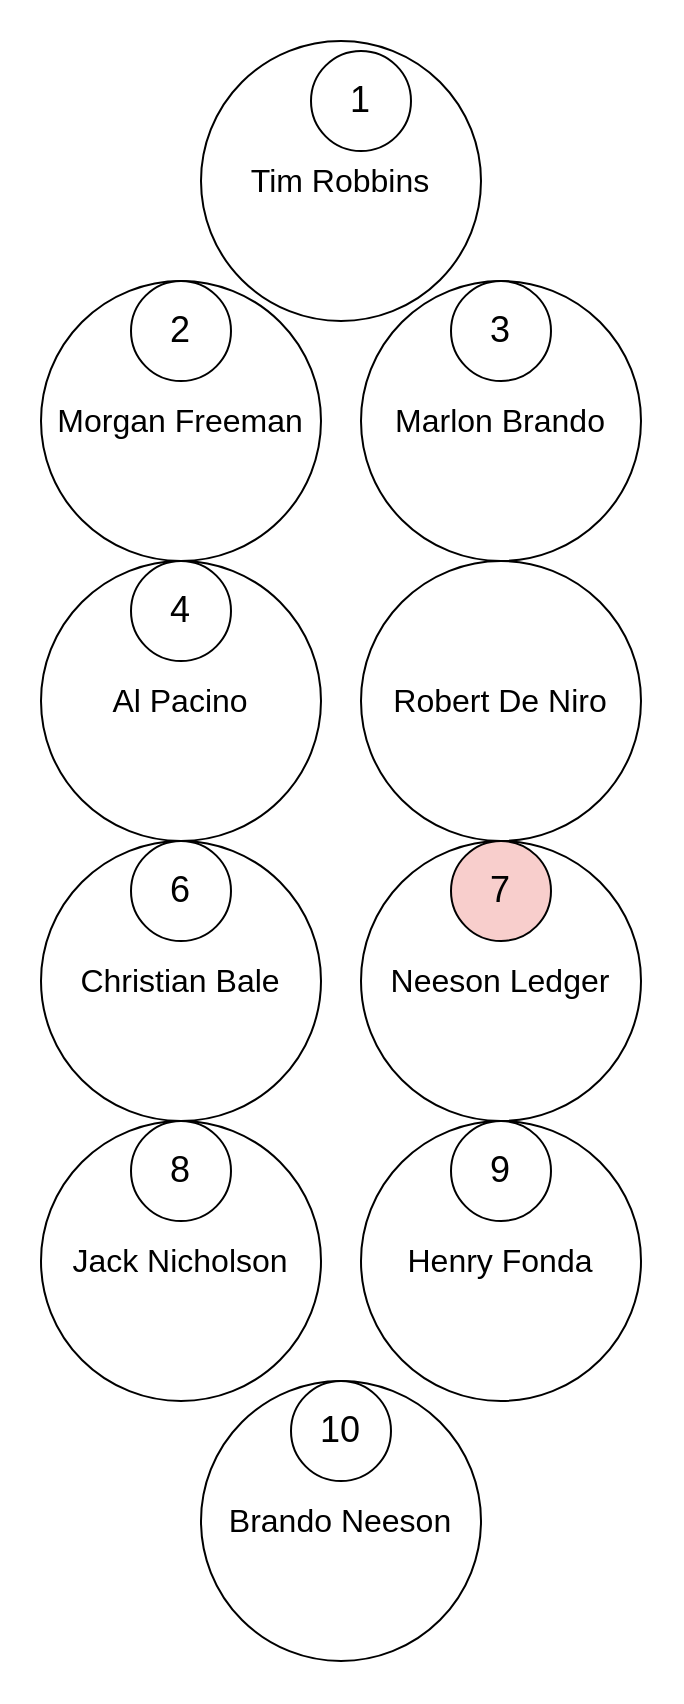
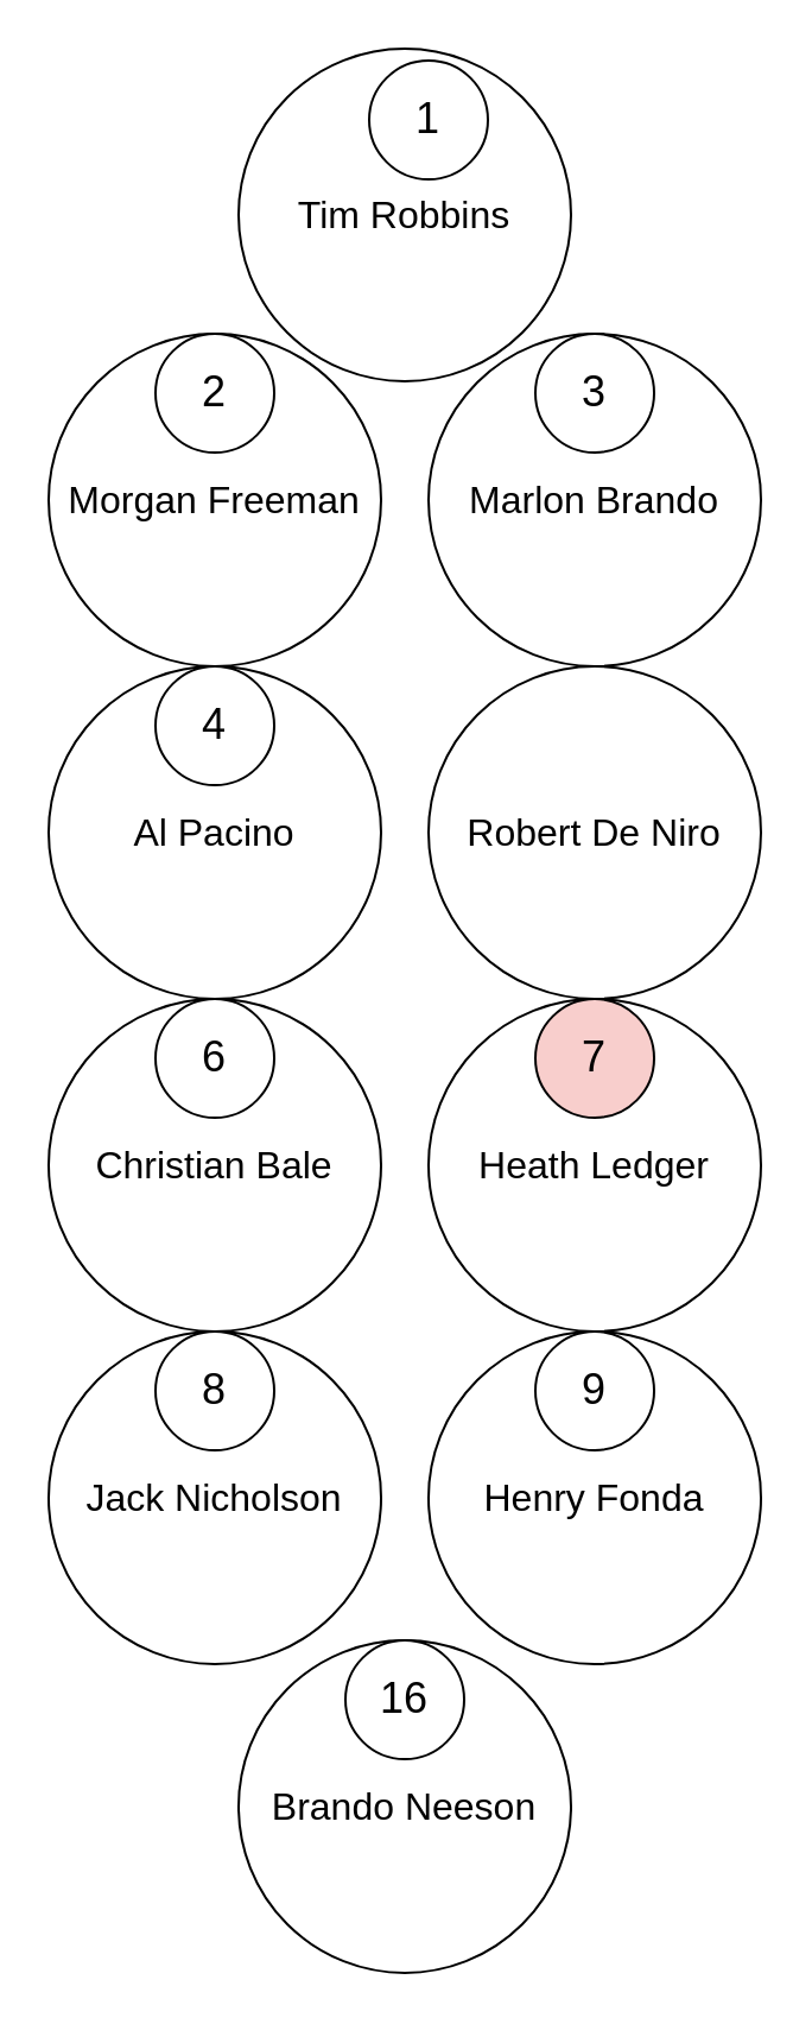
  <mxCell id="0" />
  <mxCell id="1" parent="0" />
  <mxCell id="2" value="&lt;font style=&quot;font-size: 16px;&quot;&gt;Morgan Freeman&lt;/font&gt;" style="ellipse;whiteSpace=wrap;html=1;aspect=fixed;" vertex="1" parent="1"><mxGeometry x="20" y="140" width="140" height="140" as="geometry" /></mxCell>
  <mxCell id="3" value="&lt;font style=&quot;font-size: 18px;&quot;&gt;2&lt;/font&gt;" style="ellipse;whiteSpace=wrap;html=1;aspect=fixed;" vertex="1" parent="1"><mxGeometry x="65" y="140" width="50" height="50" as="geometry" /></mxCell>
  <mxCell id="4" value="&lt;font style=&quot;font-size: 16px;&quot;&gt;Tim Robbins&lt;/font&gt;" style="ellipse;whiteSpace=wrap;html=1;aspect=fixed;" vertex="1" parent="1"><mxGeometry x="100" y="20" width="140" height="140" as="geometry" /></mxCell>
  <mxCell id="5" value="&lt;font style=&quot;font-size: 18px;&quot;&gt;1&lt;/font&gt;" style="ellipse;whiteSpace=wrap;html=1;aspect=fixed;" vertex="1" parent="1"><mxGeometry x="155" y="25" width="50" height="50" as="geometry" /></mxCell>
  <mxCell id="6" value="&lt;font style=&quot;font-size: 16px;&quot;&gt;Marlon Brando&lt;/font&gt;" style="ellipse;whiteSpace=wrap;html=1;aspect=fixed;" vertex="1" parent="1"><mxGeometry x="180" y="140" width="140" height="140" as="geometry" /></mxCell>
  <mxCell id="7" value="&lt;font style=&quot;font-size: 18px;&quot;&gt;3&lt;/font&gt;" style="ellipse;whiteSpace=wrap;html=1;aspect=fixed;" vertex="1" parent="1"><mxGeometry x="225" y="140" width="50" height="50" as="geometry" /></mxCell>
  <mxCell id="8" value="&lt;font style=&quot;font-size: 16px;&quot;&gt;Al Pacino&lt;/font&gt;" style="ellipse;whiteSpace=wrap;html=1;aspect=fixed;" vertex="1" parent="1"><mxGeometry x="20" y="280" width="140" height="140" as="geometry" /></mxCell>
  <mxCell id="9" value="&lt;font style=&quot;font-size: 18px;&quot;&gt;4&lt;/font&gt;" style="ellipse;whiteSpace=wrap;html=1;aspect=fixed;" vertex="1" parent="1"><mxGeometry x="65" y="280" width="50" height="50" as="geometry" /></mxCell>
  <mxCell id="10" value="&lt;font style=&quot;font-size: 16px;&quot;&gt;Robert De Niro&lt;/font&gt;" style="ellipse;whiteSpace=wrap;html=1;aspect=fixed;" vertex="1" parent="1"><mxGeometry x="180" y="280" width="140" height="140" as="geometry" /></mxCell>
  <mxCell id="11" value="&lt;font style=&quot;font-size: 16px;&quot;&gt;Christian Bale&lt;/font&gt;" style="ellipse;whiteSpace=wrap;html=1;aspect=fixed;" vertex="1" parent="1"><mxGeometry x="20" y="420" width="140" height="140" as="geometry" /></mxCell>
  <mxCell id="12" value="&lt;font style=&quot;font-size: 18px;&quot;&gt;6&lt;/font&gt;" style="ellipse;whiteSpace=wrap;html=1;aspect=fixed;" vertex="1" parent="1"><mxGeometry x="65" y="420" width="50" height="50" as="geometry" /></mxCell>
- <mxCell id="13" value="&lt;font style=&quot;font-size: 16px;&quot;&gt;Neeson Ledger&lt;/font&gt;" style="ellipse;whiteSpace=wrap;html=1;aspect=fixed;" vertex="1" parent="1"><mxGeometry x="180" y="420" width="140" height="140" as="geometry" /></mxCell>
+ <mxCell id="13" value="&lt;font style=&quot;font-size: 16px;&quot;&gt;Heath Ledger&lt;/font&gt;" style="ellipse;whiteSpace=wrap;html=1;aspect=fixed;" vertex="1" parent="1"><mxGeometry x="180" y="420" width="140" height="140" as="geometry" /></mxCell>
  <mxCell id="14" value="&lt;font style=&quot;font-size: 18px;&quot;&gt;7&lt;/font&gt;" style="ellipse;whiteSpace=wrap;html=1;aspect=fixed;fillColor=#f8cecc;" vertex="1" parent="1"><mxGeometry x="225" y="420" width="50" height="50" as="geometry" /></mxCell>
  <mxCell id="15" value="&lt;font style=&quot;font-size: 16px;&quot;&gt;Jack Nicholson&lt;/font&gt;" style="ellipse;whiteSpace=wrap;html=1;aspect=fixed;" vertex="1" parent="1"><mxGeometry x="20" y="560" width="140" height="140" as="geometry" /></mxCell>
  <mxCell id="16" value="&lt;font style=&quot;font-size: 18px;&quot;&gt;8&lt;/font&gt;" style="ellipse;whiteSpace=wrap;html=1;aspect=fixed;" vertex="1" parent="1"><mxGeometry x="65" y="560" width="50" height="50" as="geometry" /></mxCell>
  <mxCell id="17" value="&lt;font style=&quot;font-size: 16px;&quot;&gt;Henry Fonda&lt;/font&gt;" style="ellipse;whiteSpace=wrap;html=1;aspect=fixed;" vertex="1" parent="1"><mxGeometry x="180" y="560" width="140" height="140" as="geometry" /></mxCell>
  <mxCell id="18" value="&lt;font style=&quot;font-size: 18px;&quot;&gt;9&lt;/font&gt;" style="ellipse;whiteSpace=wrap;html=1;aspect=fixed;" vertex="1" parent="1"><mxGeometry x="225" y="560" width="50" height="50" as="geometry" /></mxCell>
  <mxCell id="19" value="&lt;font style=&quot;font-size: 16px;&quot;&gt;Brando Neeson&lt;/font&gt;" style="ellipse;whiteSpace=wrap;html=1;aspect=fixed;" vertex="1" parent="1"><mxGeometry x="100" y="690" width="140" height="140" as="geometry" /></mxCell>
- <mxCell id="20" value="&lt;font style=&quot;font-size: 18px;&quot;&gt;10&lt;/font&gt;" style="ellipse;whiteSpace=wrap;html=1;aspect=fixed;" vertex="1" parent="1"><mxGeometry x="145" y="690" width="50" height="50" as="geometry" /></mxCell>
+ <mxCell id="20" value="&lt;font style=&quot;font-size: 18px;&quot;&gt;16&lt;/font&gt;" style="ellipse;whiteSpace=wrap;html=1;aspect=fixed;" vertex="1" parent="1"><mxGeometry x="145" y="690" width="50" height="50" as="geometry" /></mxCell>
